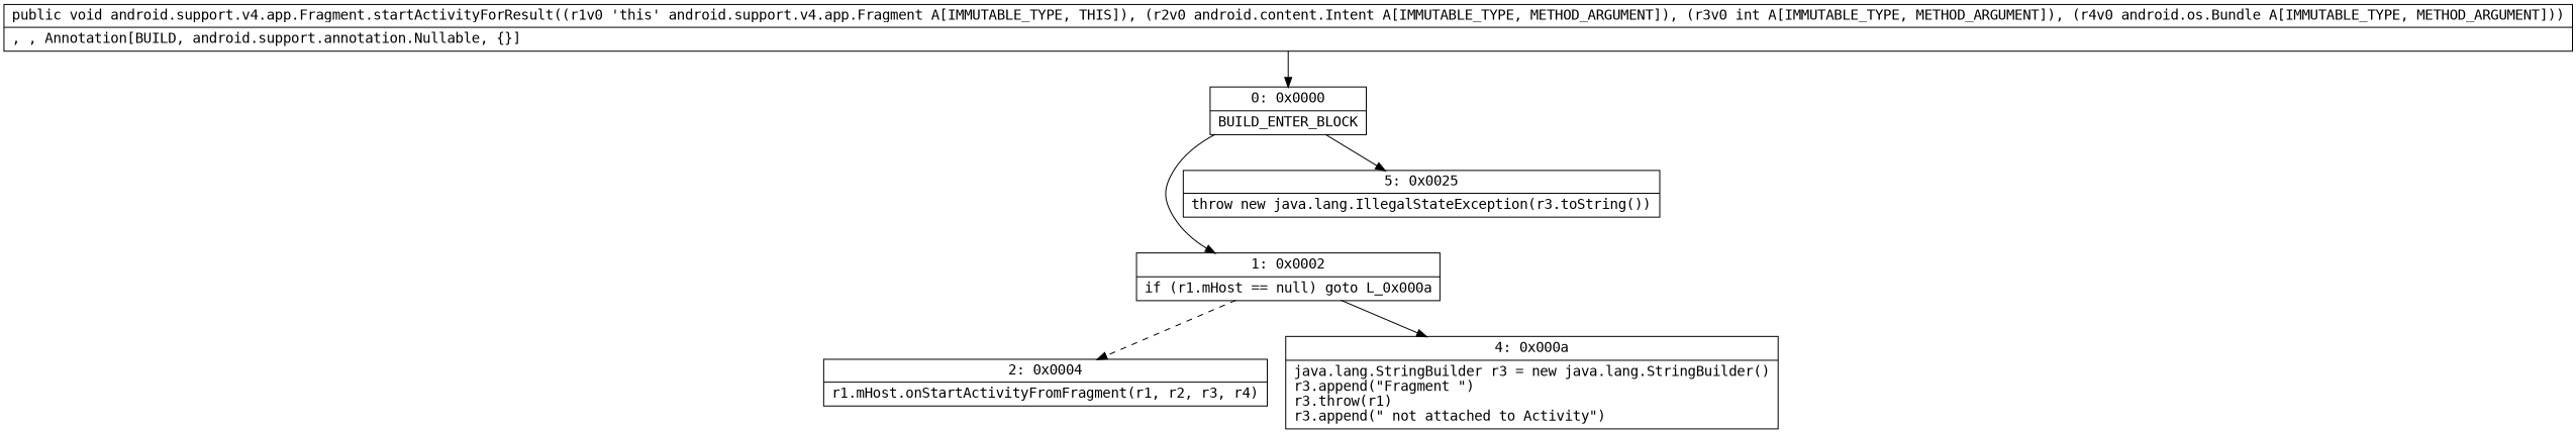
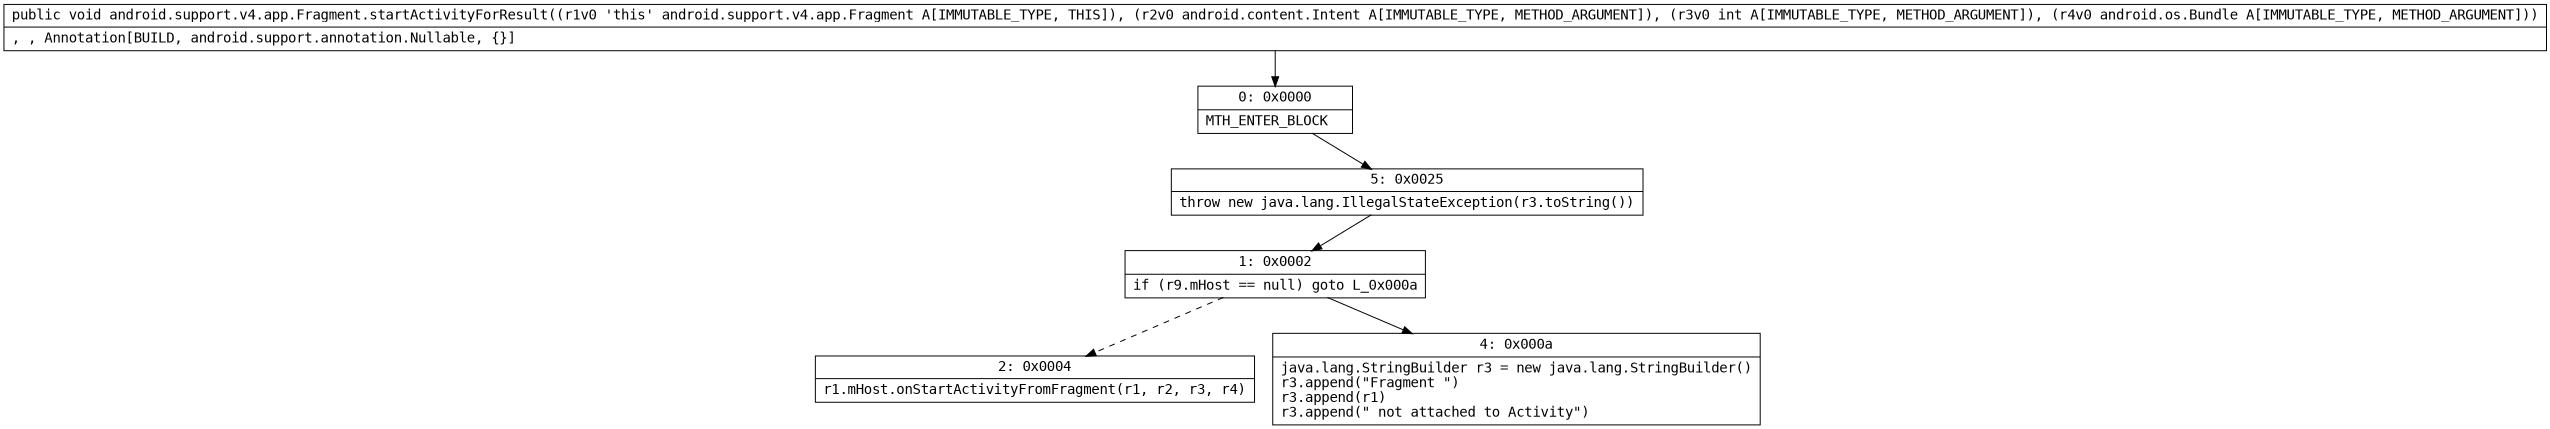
  digraph {
    fontname="DejaVu Sans Mono"
    node [fontname="DejaVu Sans Mono" shape=record]
    edge [fontname="DejaVu Sans Mono"]
-   n1 [label="{0\:\ 0x0000|BUILD_ENTER_BLOCK\l}"]
-   n2 [label="{1\:\ 0x0002|if (r1.mHost == null) goto L_0x000a\l}"]
+   n1 [label="{0\:\ 0x0000|MTH_ENTER_BLOCK\l}"]
+   n2 [label="{1\:\ 0x0002|if (r9.mHost == null) goto L_0x000a\l}"]
    n3 [label="{5\:\ 0x0025|throw new java.lang.IllegalStateException(r3.toString())\l}"]
    n4 [label="{2\:\ 0x0004|r1.mHost.onStartActivityFromFragment(r1, r2, r3, r4)\l}"]
-   n5 [label="{4\:\ 0x000a|java.lang.StringBuilder r3 = new java.lang.StringBuilder()\lr3.append(\"Fragment \")\lr3.throw(r1)\lr3.append(\" not attached to Activity\")\l}"]
+   n5 [label="{4\:\ 0x000a|java.lang.StringBuilder r3 = new java.lang.StringBuilder()\lr3.append(\"Fragment \")\lr3.append(r1)\lr3.append(\" not attached to Activity\")\l}"]
    n6 [label="{public void android.support.v4.app.Fragment.startActivityForResult((r1v0 'this' android.support.v4.app.Fragment A[IMMUTABLE_TYPE, THIS]), (r2v0 android.content.Intent A[IMMUTABLE_TYPE, METHOD_ARGUMENT]), (r3v0 int A[IMMUTABLE_TYPE, METHOD_ARGUMENT]), (r4v0 android.os.Bundle A[IMMUTABLE_TYPE, METHOD_ARGUMENT]))  | , , Annotation[BUILD, android.support.annotation.Nullable, \{\}]\l}"]
-   n1 -> n2
+   n3 -> n2
    n1 -> n3
    n2 -> n4 [style=dashed]
    n2 -> n5
    n6 -> n1
  }
